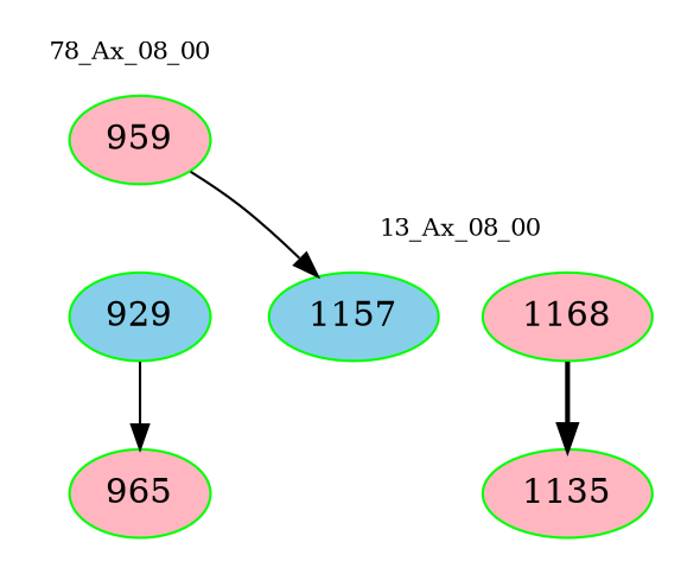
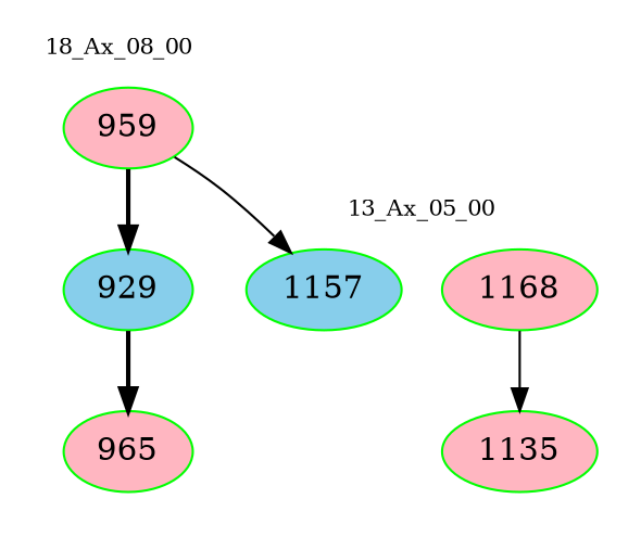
  digraph {
    node [color=green fillcolor=lightpink style=filled]
    edge [color=black style=bold]
    n1 [label=959]
    n2 [fillcolor=skyblue label=929]
    n3 [label=965]
    n4 [label=1168]
    n5 [label=1135]
    n6 [fillcolor=skyblue label=1157]
    subgraph cluster_1 {
      color=white
      fontsize=10
-     label="78_Ax_08_00"
+     label="18_Ax_08_00"
      n1
      n2
      n3
    }
    subgraph cluster_2 {
      color=white
      fontsize=10
-     label="13_Ax_08_00"
+     label="13_Ax_05_00"
      n4
      n5
      n6
    }
+   n1 -> n2
    n1 -> n6 [style=solid]
-   n2 -> n3 [style=solid]
-   n4 -> n5
+   n2 -> n3
+   n4 -> n5 [style=solid]
  }
